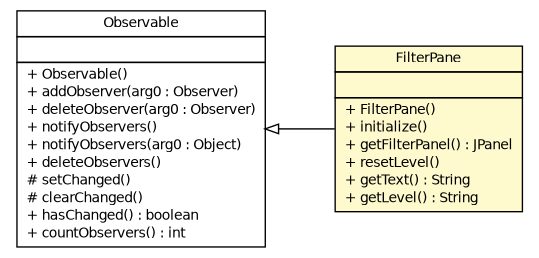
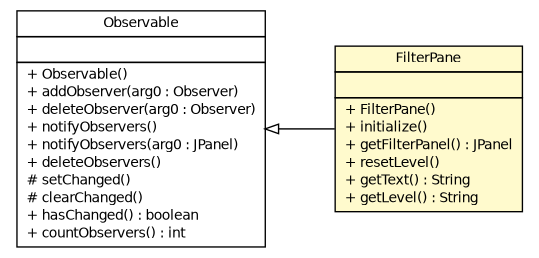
  digraph {
    nodesep=0.25
    ranksep=0.5
    rankdir=LR
    node [fontcolor=black fontname=Helvetica fontsize=10.0 shape=plaintext]
    n1 [label=<<table title="sorcer.core.provider.logger.ui.FilterPane" border="0" cellborder="1" cellspacing="0" cellpadding="2" port="p" bgcolor="lemonChiffon" href="./FilterPane.html"> 		<tr><td><table border="0" cellspacing="0" cellpadding="1"> <tr><td align="center" balign="center"> FilterPane </td></tr> 		</table></td></tr> 		<tr><td><table border="0" cellspacing="0" cellpadding="1"> <tr><td align="left" balign="left">  </td></tr> 		</table></td></tr> 		<tr><td><table border="0" cellspacing="0" cellpadding="1"> <tr><td align="left" balign="left"> + FilterPane() </td></tr> <tr><td align="left" balign="left"> + initialize() </td></tr> <tr><td align="left" balign="left"> + getFilterPanel() : JPanel </td></tr> <tr><td align="left" balign="left"> + resetLevel() </td></tr> <tr><td align="left" balign="left"> + getText() : String </td></tr> <tr><td align="left" balign="left"> + getLevel() : String </td></tr> 		</table></td></tr> 		</table>>]
-   n2 [label=<<table title="java.util.Observable" border="0" cellborder="1" cellspacing="0" cellpadding="2" port="p" href="http://docs.oracle.com/javase/7/docs/api/java/util/Observable.html"> 		<tr><td><table border="0" cellspacing="0" cellpadding="1"> <tr><td align="center" balign="center"> Observable </td></tr> 		</table></td></tr> 		<tr><td><table border="0" cellspacing="0" cellpadding="1"> <tr><td align="left" balign="left">  </td></tr> 		</table></td></tr> 		<tr><td><table border="0" cellspacing="0" cellpadding="1"> <tr><td align="left" balign="left"> + Observable() </td></tr> <tr><td align="left" balign="left"> + addObserver(arg0 : Observer) </td></tr> <tr><td align="left" balign="left"> + deleteObserver(arg0 : Observer) </td></tr> <tr><td align="left" balign="left"> + notifyObservers() </td></tr> <tr><td align="left" balign="left"> + notifyObservers(arg0 : Object) </td></tr> <tr><td align="left" balign="left"> + deleteObservers() </td></tr> <tr><td align="left" balign="left"> # setChanged() </td></tr> <tr><td align="left" balign="left"> # clearChanged() </td></tr> <tr><td align="left" balign="left"> + hasChanged() : boolean </td></tr> <tr><td align="left" balign="left"> + countObservers() : int </td></tr> 		</table></td></tr> 		</table>>]
+   n2 [label=<<table title="java.util.Observable" border="0" cellborder="1" cellspacing="0" cellpadding="2" port="p" href="http://docs.oracle.com/javase/7/docs/api/java/util/Observable.html"> 		<tr><td><table border="0" cellspacing="0" cellpadding="1"> <tr><td align="center" balign="center"> Observable </td></tr> 		</table></td></tr> 		<tr><td><table border="0" cellspacing="0" cellpadding="1"> <tr><td align="left" balign="left">  </td></tr> 		</table></td></tr> 		<tr><td><table border="0" cellspacing="0" cellpadding="1"> <tr><td align="left" balign="left"> + Observable() </td></tr> <tr><td align="left" balign="left"> + addObserver(arg0 : Observer) </td></tr> <tr><td align="left" balign="left"> + deleteObserver(arg0 : Observer) </td></tr> <tr><td align="left" balign="left"> + notifyObservers() </td></tr> <tr><td align="left" balign="left"> + notifyObservers(arg0 : JPanel) </td></tr> <tr><td align="left" balign="left"> + deleteObservers() </td></tr> <tr><td align="left" balign="left"> # setChanged() </td></tr> <tr><td align="left" balign="left"> # clearChanged() </td></tr> <tr><td align="left" balign="left"> + hasChanged() : boolean </td></tr> <tr><td align="left" balign="left"> + countObservers() : int </td></tr> 		</table></td></tr> 		</table>>]
    n2 -> n1 [arrowtail=empty dir=back fontname=Helvetica fontsize=10 headport=p labelfontname=Helvetica labelfontsize=10 tailport=p]
  }
